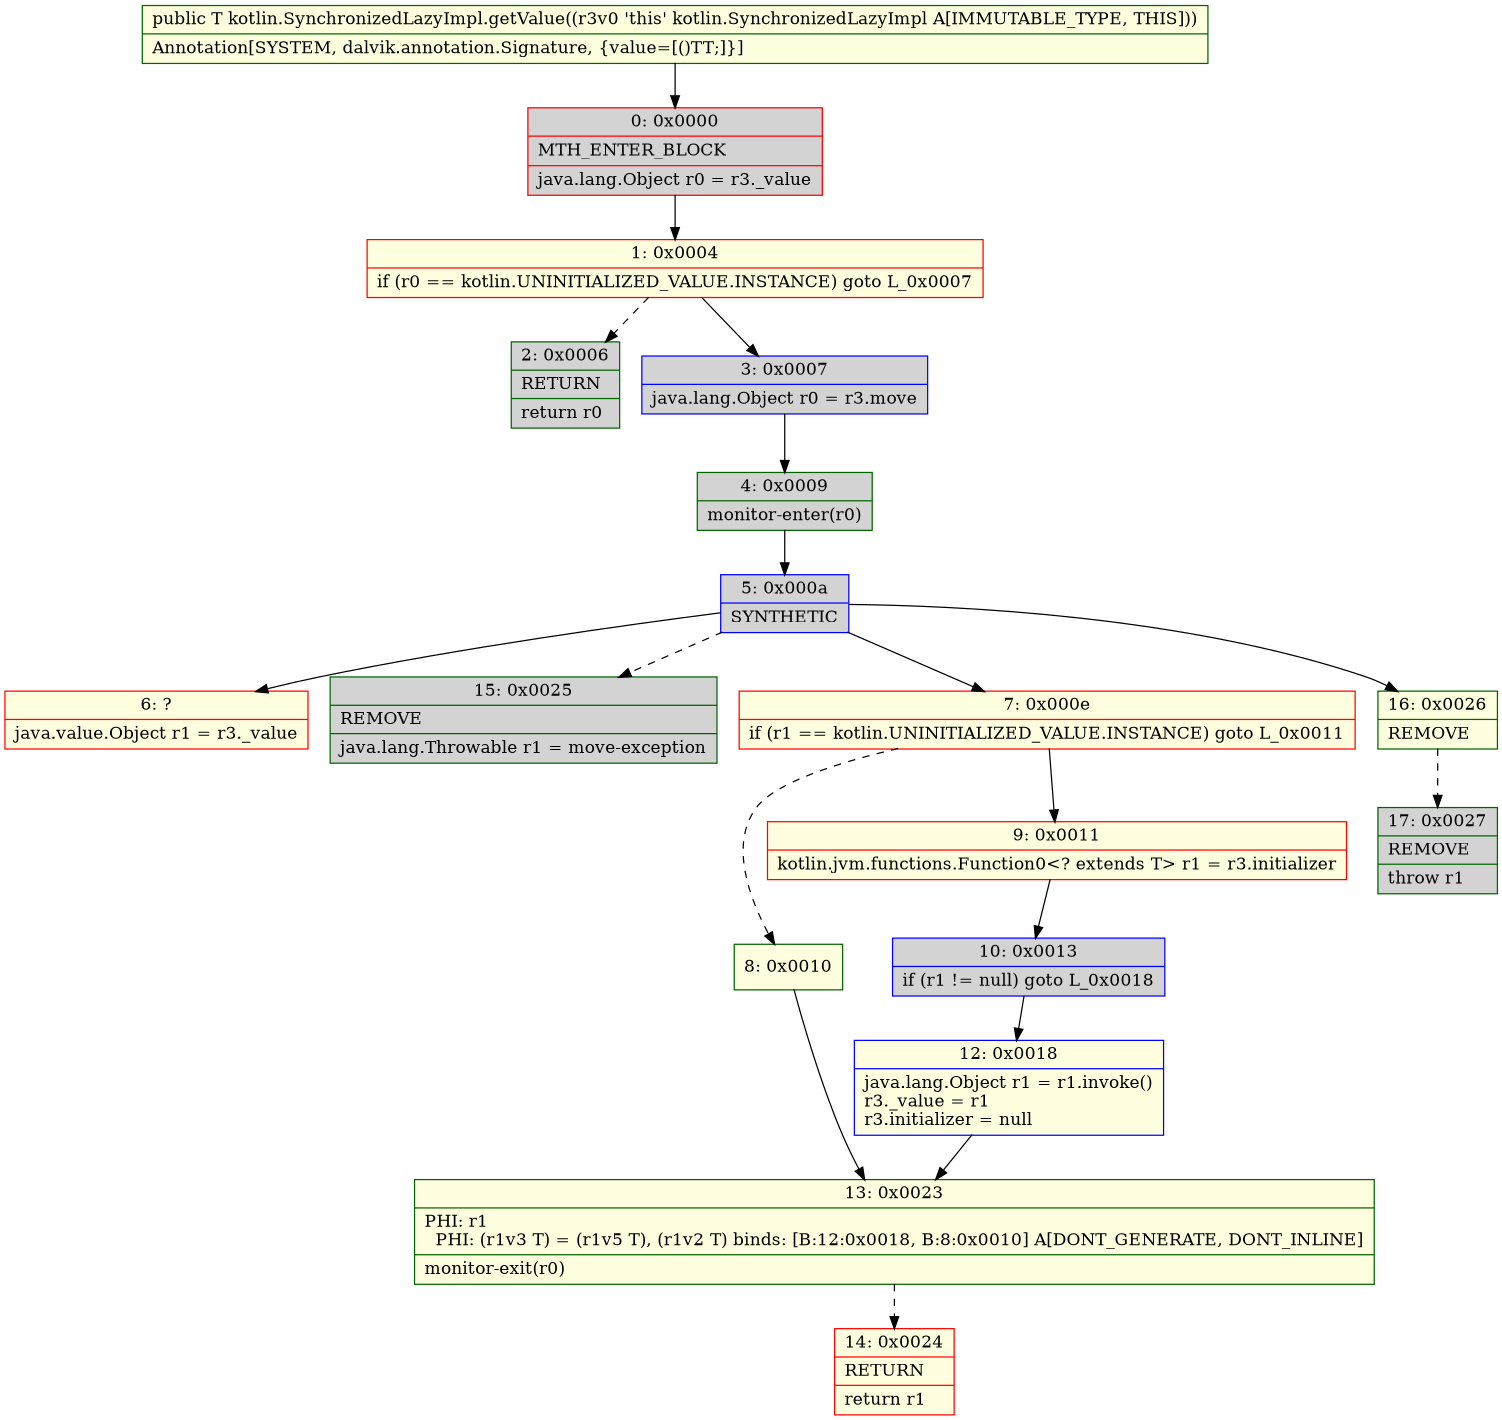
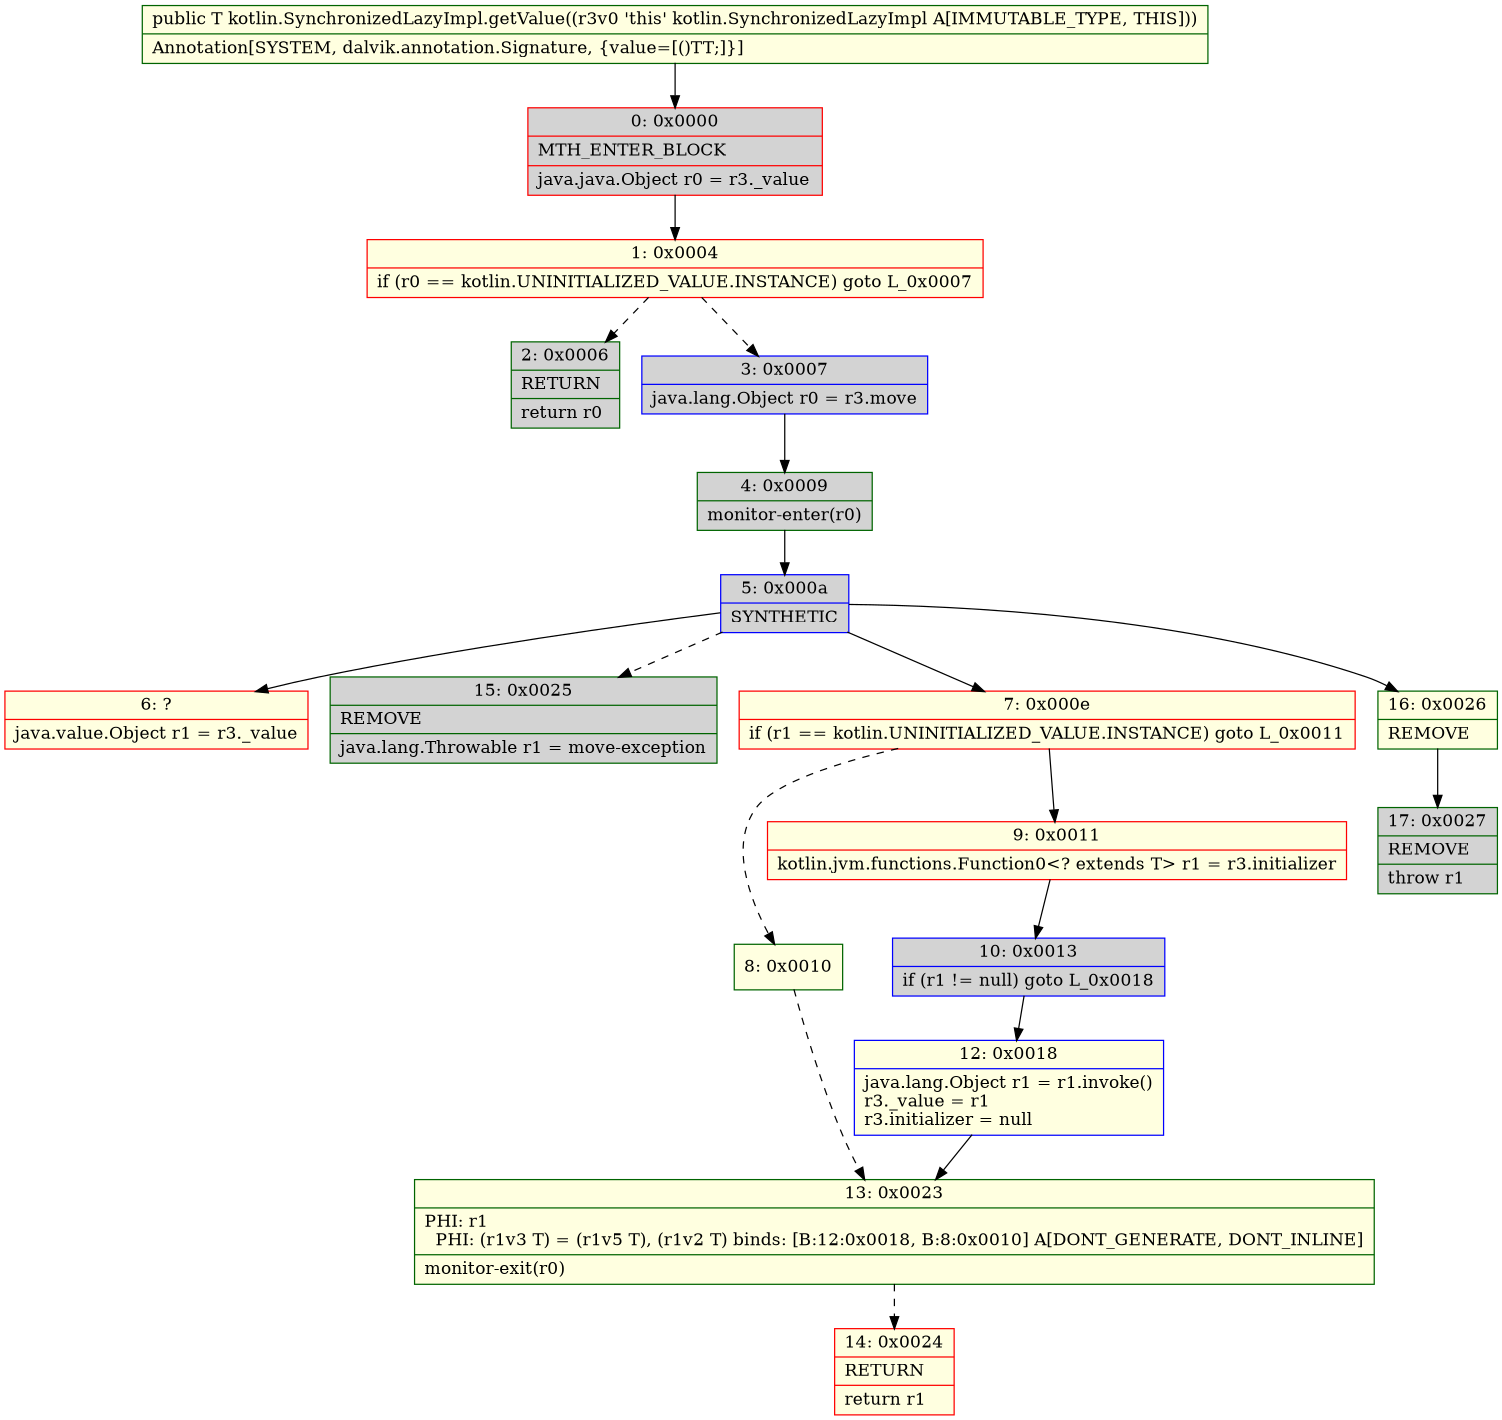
  digraph {
    node [color=darkgreen fillcolor=lightyellow shape=record style=filled]
-   n1 [color=red fillcolor=lightgrey label="{0\:\ 0x0000|MTH_ENTER_BLOCK\l|java.lang.Object r0 = r3._value\l}"]
+   n1 [color=red fillcolor=lightgrey label="{0\:\ 0x0000|MTH_ENTER_BLOCK\l|java.java.Object r0 = r3._value\l}"]
    n2 [color=red label="{1\:\ 0x0004|if (r0 == kotlin.UNINITIALIZED_VALUE.INSTANCE) goto L_0x0007\l}"]
    n3 [fillcolor=lightgrey label="{2\:\ 0x0006|RETURN\l|return r0\l}"]
    n4 [color=blue fillcolor=lightgrey label="{3\:\ 0x0007|java.lang.Object r0 = r3.move\l}"]
    n5 [fillcolor=lightgrey label="{4\:\ 0x0009|monitor\-enter(r0)\l}"]
    n6 [color=blue fillcolor=lightgrey label="{5\:\ 0x000a|SYNTHETIC\l}"]
    n7 [color=red label="{6\:\ ?|java.value.Object r1 = r3._value\l}"]
    n8 [fillcolor=lightgrey label="{15\:\ 0x0025|REMOVE\l|java.lang.Throwable r1 = move\-exception\l}"]
    n9 [color=red label="{7\:\ 0x000e|if (r1 == kotlin.UNINITIALIZED_VALUE.INSTANCE) goto L_0x0011\l}"]
    n10 [label="{16\:\ 0x0026|REMOVE\l}"]
    n11 [label="{8\:\ 0x0010}"]
    n12 [color=red label="{9\:\ 0x0011|kotlin.jvm.functions.Function0\<? extends T\> r1 = r3.initializer\l}"]
    n13 [label="{13\:\ 0x0023|PHI: r1 \l  PHI: (r1v3 T) = (r1v5 T), (r1v2 T) binds: [B:12:0x0018, B:8:0x0010] A[DONT_GENERATE, DONT_INLINE]\l|monitor\-exit(r0)\l}"]
    n14 [color=blue fillcolor=lightgrey label="{10\:\ 0x0013|if (r1 != null) goto L_0x0018\l}"]
    n15 [color=red label="{14\:\ 0x0024|RETURN\l|return r1\l}"]
    n16 [color=blue label="{12\:\ 0x0018|java.lang.Object r1 = r1.invoke()\lr3._value = r1\lr3.initializer = null\l}"]
    n17 [fillcolor=lightgrey label="{17\:\ 0x0027|REMOVE\l|throw r1\l}"]
    n18 [label="{public T kotlin.SynchronizedLazyImpl.getValue((r3v0 'this' kotlin.SynchronizedLazyImpl A[IMMUTABLE_TYPE, THIS]))  | Annotation[SYSTEM, dalvik.annotation.Signature, \{value=[()TT;]\}]\l}"]
    n1 -> n2
    n2 -> n3 [style=dashed]
-   n2 -> n4
+   n2 -> n4 [style=dashed]
    n4 -> n5
    n5 -> n6
    n6 -> n7
    n6 -> n8 [style=dashed]
    n6 -> n9
    n6 -> n10
    n9 -> n11 [style=dashed]
    n9 -> n12
-   n10 -> n17 [style=dashed]
-   n11 -> n13
+   n10 -> n17
+   n11 -> n13 [style=dashed]
    n12 -> n14
    n13 -> n15 [style=dashed]
    n14 -> n16
    n16 -> n13
    n18 -> n1
  }
